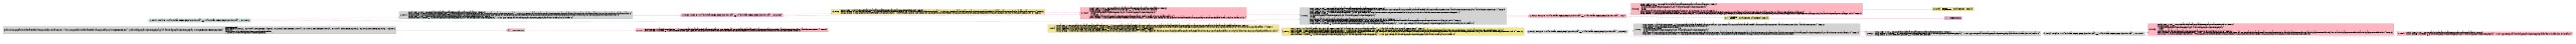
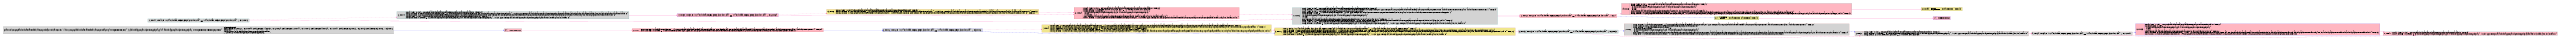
  digraph {
    fontname="DejaVu Serif"
    rankdir=LR
    node [color=brown fillcolor=lightpink fontname="DejaVu Serif" shape=record style=filled]
    edge [arrowhead=dot color=deeppink fontname="DejaVu Serif"]
    n1 [color=teal label="{0\:\ ?|MTH_TYPE_BLOCK\l}"]
    n2 [label="{2\:\ 0x0000|0x0000: INVOKE  (r0 I:android.content.Context) = (r4 I:com.google.android.material.textfield.StartCompoundLayout) type: VIRTUAL call: com.google.android.material.textfield.StartCompoundLayout.getContext():android.content.Context A[MD:():android.content.Context (s)] (LINE:109)\l0x0004: INVOKE  (r0 I:boolean) = (r0 I:android.content.Context) type: STATIC call: com.google.android.material.resources.MaterialResources.isFontScaleAtLeast1_3(android.content.Context):boolean A[MD:(android.content.Context):boolean (m)]\l}"]
+   n3 [color=blue fillcolor=lightgrey label="{3\:\ 0x0008|0x0008: IF  (r0 I:??[int, boolean, OBJECT, ARRAY, byte, short, char]) == (0 ??[int, boolean, OBJECT, ARRAY, byte, short, char])  \-\> B:5:0x0016 \l}"]
    n4 [fillcolor=khaki label="{4\:\ 0x000a|0x000a: IGET  (r0 I:com.google.android.material.internal.CheckableImageButton) = (r4 I:com.google.android.material.textfield.StartCompoundLayout) com.google.android.material.textfield.StartCompoundLayout.startIconView com.google.android.material.internal.CheckableImageButton  (LINE:110)\l0x000c: INVOKE  (r0 I:android.view.ViewGroup$LayoutParams) = (r0 I:com.google.android.material.internal.CheckableImageButton) type: VIRTUAL call: com.google.android.material.internal.CheckableImageButton.getLayoutParams():android.view.ViewGroup$LayoutParams A[MD:():android.view.ViewGroup$LayoutParams (s)] (LINE:111)\l0x0010: CHECK_CAST (r0 I:android.view.ViewGroup$MarginLayoutParams) = (android.view.ViewGroup$MarginLayoutParams) (r0 I:??[OBJECT, ARRAY]) \l0x0012: CONST  (r1 I:??[int, float, boolean, short, byte, char, OBJECT, ARRAY]) = (0 ??[int, float, boolean, short, byte, char, OBJECT, ARRAY])  (LINE:112)\l0x0013: INVOKE  (r0 I:android.view.ViewGroup$MarginLayoutParams A[D('lp' android.view.ViewGroup$MarginLayoutParams)]), (r1 I:int) type: STATIC call: androidx.core.view.MarginLayoutParamsCompat.setMarginEnd(android.view.ViewGroup$MarginLayoutParams, int):void A[MD:(android.view.ViewGroup$MarginLayoutParams, int):void (m)]\l}"]
    n5 [fillcolor=khaki label="{5\:\ 0x0016|0x0016: CONST  (r0 I:??[int, float, boolean, short, byte, char, OBJECT, ARRAY] A[D('lp' android.view.ViewGroup$MarginLayoutParams)]) = (0 ??[int, float, boolean, short, byte, char, OBJECT, ARRAY])  (LINE:114)\l0x0017: INVOKE  (r4 I:com.google.android.material.textfield.StartCompoundLayout), (r0 I:android.view.View$OnClickListener) type: VIRTUAL call: com.google.android.material.textfield.StartCompoundLayout.setStartIconOnClickListener(android.view.View$OnClickListener):void A[MD:(android.view.View$OnClickListener):void (m)]\l0x001a: INVOKE  (r4 I:com.google.android.material.textfield.StartCompoundLayout), (r0 I:android.view.View$OnLongClickListener) type: VIRTUAL call: com.google.android.material.textfield.StartCompoundLayout.setStartIconOnLongClickListener(android.view.View$OnLongClickListener):void A[MD:(android.view.View$OnLongClickListener):void (m)] (LINE:115)\l0x001d: SGET  (r1 I:int) =  com.google.android.material.R.styleable.TextInputLayout_startIconTint int  (LINE:117)\l0x001f: INVOKE  (r1 I:boolean) = (r5 I:androidx.appcompat.widget.TintTypedArray A[D('a' androidx.appcompat.widget.TintTypedArray)]), (r1 I:int) type: VIRTUAL call: androidx.appcompat.widget.TintTypedArray.hasValue(int):boolean A[MD:(int):boolean (m)]\l}"]
    n6 [color=teal fillcolor=lightgrey label="{6\:\ 0x0023|0x0023: IF  (r1 I:??[int, boolean, OBJECT, ARRAY, byte, short, char]) == (0 ??[int, boolean, OBJECT, ARRAY, byte, short, char])  \-\> B:8:0x0032 \l}"]
    n7 [fillcolor=lightgrey label="{7\:\ 0x0026|0x0026: INVOKE  (r1 I:android.content.Context) = (r4 I:com.google.android.material.textfield.StartCompoundLayout) type: VIRTUAL call: com.google.android.material.textfield.StartCompoundLayout.getContext():android.content.Context A[MD:():android.content.Context (s)] (LINE:120)\l0x002a: SGET  (r2 I:int) =  com.google.android.material.R.styleable.TextInputLayout_startIconTint int \l0x002c: INVOKE  (r1 I:android.content.res.ColorStateList) = \l  (r1 I:android.content.Context)\l  (r5 I:androidx.appcompat.widget.TintTypedArray A[D('a' androidx.appcompat.widget.TintTypedArray)])\l  (r2 I:int)\l type: STATIC call: com.google.android.material.resources.MaterialResources.getColorStateList(android.content.Context, androidx.appcompat.widget.TintTypedArray, int):android.content.res.ColorStateList A[MD:(android.content.Context, androidx.appcompat.widget.TintTypedArray, int):android.content.res.ColorStateList (m)] (LINE:119)\l0x0030: IPUT  (r1 I:android.content.res.ColorStateList), (r4 I:com.google.android.material.textfield.StartCompoundLayout) com.google.android.material.textfield.StartCompoundLayout.startIconTintList android.content.res.ColorStateList \l}"]
    n8 [fillcolor=lightgrey label="{8\:\ 0x0032|0x0032: SGET  (r1 I:int) =  com.google.android.material.R.styleable.TextInputLayout_startIconTintMode int  (LINE:123)\l0x0034: INVOKE  (r1 I:boolean) = (r5 I:androidx.appcompat.widget.TintTypedArray A[D('a' androidx.appcompat.widget.TintTypedArray)]), (r1 I:int) type: VIRTUAL call: androidx.appcompat.widget.TintTypedArray.hasValue(int):boolean A[MD:(int):boolean (m)]\l0x0038: CONST  (r2 I:??[int, float, short, byte, char]) = (\-1 ??[int, float, short, byte, char]) \l}"]
    n9 [fillcolor=lightgrey label="{9\:\ 0x0039|0x0039: IF  (r1 I:??[int, boolean, OBJECT, ARRAY, byte, short, char]) == (0 ??[int, boolean, OBJECT, ARRAY, byte, short, char])  \-\> B:11:0x0047 \l}"]
    n10 [color=blue label="{10\:\ 0x003b|0x003b: SGET  (r1 I:int) =  com.google.android.material.R.styleable.TextInputLayout_startIconTintMode int  (LINE:124)\l0x003d: INVOKE  (r1 I:int) = \l  (r5 I:androidx.appcompat.widget.TintTypedArray A[D('a' androidx.appcompat.widget.TintTypedArray)])\l  (r1 I:int)\l  (r2 I:int)\l type: VIRTUAL call: androidx.appcompat.widget.TintTypedArray.getInt(int, int):int A[MD:(int, int):int (m)] (LINE:126)\l0x0041: INVOKE  (r0 I:android.graphics.PorterDuff$Mode) = (r1 I:int), (r0 I:android.graphics.PorterDuff$Mode) type: STATIC call: com.google.android.material.internal.ViewUtils.parseTintMode(int, android.graphics.PorterDuff$Mode):android.graphics.PorterDuff$Mode A[MD:(int, android.graphics.PorterDuff$Mode):android.graphics.PorterDuff$Mode (m)] (LINE:125)\l0x0045: IPUT  (r0 I:android.graphics.PorterDuff$Mode), (r4 I:com.google.android.material.textfield.StartCompoundLayout) com.google.android.material.textfield.StartCompoundLayout.startIconTintMode android.graphics.PorterDuff$Mode \l}"]
    n11 [color=teal label="{11\:\ 0x0047|0x0047: SGET  (r0 I:int) =  com.google.android.material.R.styleable.TextInputLayout_startIconDrawable int  (LINE:129)\l0x0049: INVOKE  (r0 I:boolean) = (r5 I:androidx.appcompat.widget.TintTypedArray A[D('a' androidx.appcompat.widget.TintTypedArray)]), (r0 I:int) type: VIRTUAL call: androidx.appcompat.widget.TintTypedArray.hasValue(int):boolean A[MD:(int):boolean (m)]\l}"]
    n12 [color=teal fillcolor=lightgrey label="{12\:\ 0x004d|0x004d: IF  (r0 I:??[int, boolean, OBJECT, ARRAY, byte, short, char]) == (0 ??[int, boolean, OBJECT, ARRAY, byte, short, char])  \-\> B:17:0x0073 \l}"]
    n13 [color=teal fillcolor=lightgrey label="{13\:\ 0x004f|0x004f: SGET  (r0 I:int) =  com.google.android.material.R.styleable.TextInputLayout_startIconDrawable int  (LINE:130)\l0x0051: INVOKE  (r0 I:android.graphics.drawable.Drawable) = (r5 I:androidx.appcompat.widget.TintTypedArray A[D('a' androidx.appcompat.widget.TintTypedArray)]), (r0 I:int) type: VIRTUAL call: androidx.appcompat.widget.TintTypedArray.getDrawable(int):android.graphics.drawable.Drawable A[MD:(int):android.graphics.drawable.Drawable (m)]\l0x0055: INVOKE  (r4 I:com.google.android.material.textfield.StartCompoundLayout), (r0 I:android.graphics.drawable.Drawable) type: VIRTUAL call: com.google.android.material.textfield.StartCompoundLayout.setStartIconDrawable(android.graphics.drawable.Drawable):void A[MD:(android.graphics.drawable.Drawable):void (m)]\l0x0058: SGET  (r0 I:int) =  com.google.android.material.R.styleable.TextInputLayout_startIconContentDescription int  (LINE:131)\l0x005a: INVOKE  (r0 I:boolean) = (r5 I:androidx.appcompat.widget.TintTypedArray A[D('a' androidx.appcompat.widget.TintTypedArray)]), (r0 I:int) type: VIRTUAL call: androidx.appcompat.widget.TintTypedArray.hasValue(int):boolean A[MD:(int):boolean (m)]\l}"]
    n14 [color=teal fillcolor=lightgrey label="{17\:\ 0x0073|0x0073: SGET  (r0 I:int) =  com.google.android.material.R.styleable.TextInputLayout_startIconMinSize int  (LINE:137)\l0x0075: INVOKE  (r1 I:android.content.res.Resources) = (r4 I:com.google.android.material.textfield.StartCompoundLayout) type: VIRTUAL call: com.google.android.material.textfield.StartCompoundLayout.getResources():android.content.res.Resources A[MD:():android.content.res.Resources (s)] (LINE:140)\l0x0079: SGET  (r3 I:int) =  com.google.android.material.R.dimen.mtrl_min_touch_target_size int \l0x007b: INVOKE  (r1 I:int) = (r1 I:android.content.res.Resources), (r3 I:int) type: VIRTUAL call: android.content.res.Resources.getDimensionPixelSize(int):int A[MD:(int):int throws android.content.res.Resources$NotFoundException (c)]\l0x007f: INVOKE  (r0 I:int) = \l  (r5 I:androidx.appcompat.widget.TintTypedArray A[D('a' androidx.appcompat.widget.TintTypedArray)])\l  (r0 I:int)\l  (r1 I:int)\l type: VIRTUAL call: androidx.appcompat.widget.TintTypedArray.getDimensionPixelSize(int, int):int A[MD:(int, int):int (m)] (LINE:138)\l0x0083: INVOKE  (r4 I:com.google.android.material.textfield.StartCompoundLayout), (r0 I:int) type: VIRTUAL call: com.google.android.material.textfield.StartCompoundLayout.setStartIconMinSize(int):void A[MD:(int):void (m)] (LINE:137)\l0x0086: SGET  (r0 I:int) =  com.google.android.material.R.styleable.TextInputLayout_startIconScaleType int  (LINE:141)\l0x0088: INVOKE  (r0 I:boolean) = (r5 I:androidx.appcompat.widget.TintTypedArray A[D('a' androidx.appcompat.widget.TintTypedArray)]), (r0 I:int) type: VIRTUAL call: androidx.appcompat.widget.TintTypedArray.hasValue(int):boolean A[MD:(int):boolean (m)]\l}"]
    n15 [color=blue label="{14\:\ 0x005e|0x005e: IF  (r0 I:??[int, boolean, OBJECT, ARRAY, byte, short, char]) == (0 ??[int, boolean, OBJECT, ARRAY, byte, short, char])  \-\> B:16:0x0069 \l}"]
    n16 [label="{18\:\ 0x008c|0x008c: IF  (r0 I:??[int, boolean, OBJECT, ARRAY, byte, short, char]) == (0 ??[int, boolean, OBJECT, ARRAY, byte, short, char])  \-\> B:21:? \l}"]
    n17 [fillcolor=khaki label="{15\:\ 0x0060|0x0060: SGET  (r0 I:int) =  com.google.android.material.R.styleable.TextInputLayout_startIconContentDescription int  (LINE:132)\l0x0062: INVOKE  (r0 I:java.lang.CharSequence) = (r5 I:androidx.appcompat.widget.TintTypedArray A[D('a' androidx.appcompat.widget.TintTypedArray)]), (r0 I:int) type: VIRTUAL call: androidx.appcompat.widget.TintTypedArray.getText(int):java.lang.CharSequence A[MD:(int):java.lang.CharSequence (m)] (LINE:133)\l0x0066: INVOKE  (r4 I:com.google.android.material.textfield.StartCompoundLayout), (r0 I:java.lang.CharSequence) type: VIRTUAL call: com.google.android.material.textfield.StartCompoundLayout.setStartIconContentDescription(java.lang.CharSequence):void A[MD:(java.lang.CharSequence):void (m)] (LINE:132)\l}"]
    n18 [label="{16\:\ 0x0069|0x0069: SGET  (r0 I:int) =  com.google.android.material.R.styleable.TextInputLayout_startIconCheckable int  (LINE:135)\l0x006b: CONST  (r1 I:??[boolean, int, float, short, byte, char]) = (1 ??[boolean, int, float, short, byte, char]) \l0x006c: INVOKE  (r0 I:boolean) = \l  (r5 I:androidx.appcompat.widget.TintTypedArray A[D('a' androidx.appcompat.widget.TintTypedArray)])\l  (r0 I:int)\l  (r1 I:boolean)\l type: VIRTUAL call: androidx.appcompat.widget.TintTypedArray.getBoolean(int, boolean):boolean A[MD:(int, boolean):boolean (m)]\l0x0070: INVOKE  (r4 I:com.google.android.material.textfield.StartCompoundLayout), (r0 I:boolean) type: VIRTUAL call: com.google.android.material.textfield.StartCompoundLayout.setStartIconCheckable(boolean):void A[MD:(boolean):void (m)]\l}"]
    n19 [color=teal label="{19\:\ 0x008e|0x008e: SGET  (r0 I:int) =  com.google.android.material.R.styleable.TextInputLayout_startIconScaleType int  (LINE:142)\l1x0090: INVOKE  (r0 I:int) = \l  (r5 I:androidx.appcompat.widget.TintTypedArray A[D('a' androidx.appcompat.widget.TintTypedArray)])\l  (r0 I:int)\l  (r2 I:int)\l type: VIRTUAL call: androidx.appcompat.widget.TintTypedArray.getInt(int, int):int A[MD:(int, int):int (m)] (LINE:143)\l0x0094: INVOKE  (r0 I:android.widget.ImageView$ScaleType) = (r0 I:int) type: STATIC call: com.google.android.material.textfield.IconHelper.convertScaleType(int):android.widget.ImageView$ScaleType A[MD:(int):android.widget.ImageView$ScaleType (m)]\l0x0098: INVOKE  (r4 I:com.google.android.material.textfield.StartCompoundLayout), (r0 I:android.widget.ImageView$ScaleType) type: VIRTUAL call: com.google.android.material.textfield.StartCompoundLayout.setStartIconScaleType(android.widget.ImageView$ScaleType):void A[MD:(android.widget.ImageView$ScaleType):void (m)] (LINE:142)\l}"]
    n20 [color=teal fillcolor=khaki label="{21\:\ ?|SYNTHETIC\lRETURN\l|0x009b: RETURN   A[SYNTHETIC] (LINE:145)\l}"]
    n21 [color=gray40 fillcolor=khaki label="{20\:\ 0x009b|RETURN\lORIG_RETURN\l|0x009b: RETURN    (LINE:145)\l}"]
    n22 [color=blue label="{1\:\ ?|MTH_EXIT_BLOCK\l}"]
    n23 [color=gray40 fillcolor=lightgrey label="{private void com.google.android.material.textfield.StartCompoundLayout.initStartIconView((r4 'this' I:com.google.android.material.textfield.StartCompoundLayout A[IMMUTABLE_TYPE, THIS]), (r5 I:androidx.appcompat.widget.TintTypedArray A[D('a' androidx.appcompat.widget.TintTypedArray), IMMUTABLE_TYPE, METHOD_ARGUMENT]))  | USE_LINES_HINTS\lCROSS_EDGE: B:18:0x008c \-\> B:20:0x009b, CROSS_EDGE: B:14:0x005e \-\> B:16:0x0069, CROSS_EDGE: B:12:0x004d \-\> B:17:0x0073, CROSS_EDGE: B:9:0x0039 \-\> B:11:0x0047, CROSS_EDGE: B:6:0x0023 \-\> B:8:0x0032, CROSS_EDGE: B:3:0x0008 \-\> B:5:0x0016\lDebug Info:\l  0x0012\-0x0016: r0 'lp' Landroid\/view\/ViewGroup$MarginLayoutParams;\l  \-1 \-0x009b: r5 'a' Landroidx\/appcompat\/widget\/TintTypedArray;\l}"]
    n1 -> n2 [arrowhead=tee]
+   n2 -> n3 [color=blue]
+   n3 -> n4 [arrowhead=vee style=dashed]
+   n3 -> n5 [color=blue]
    n4 -> n5
    n5 -> n6 [arrowhead=tee]
    n6 -> n7 [color=blue style=dashed]
    n6 -> n8
    n7 -> n8 [color=blue]
    n8 -> n9 [arrowhead=vee]
    n9 -> n10 [arrowhead=vee color=blue style=dashed]
    n9 -> n11 [arrowhead=vee]
    n10 -> n11 [arrowhead=vee]
    n12 -> n13 [arrowhead=vee style=dashed]
    n12 -> n14 [arrowhead=vee]
    n13 -> n15 [arrowhead=vee]
    n14 -> n16
    n15 -> n17 [style=dashed]
    n15 -> n18 [arrowhead=vee]
    n16 -> n19 [arrowhead=vee style=dashed]
    n16 -> n20 [arrowhead=tee color=blue]
    n17 -> n18
    n18 -> n14
    n19 -> n21 [arrowhead=tee]
    n20 -> n22 [arrowhead=tee]
    n23 -> n1 [color=blue]
  }
